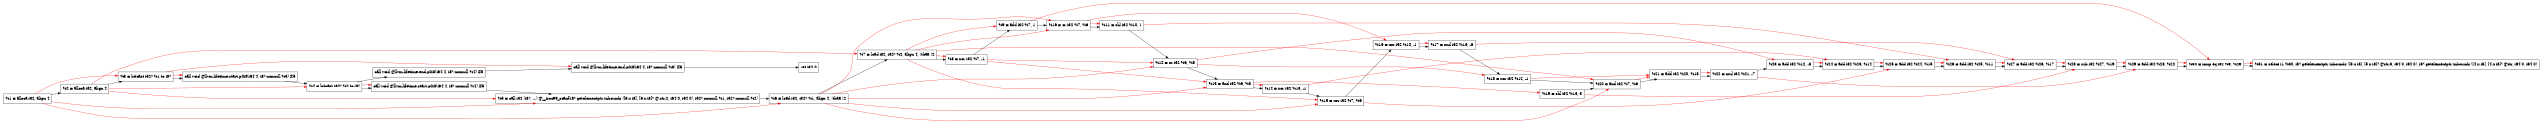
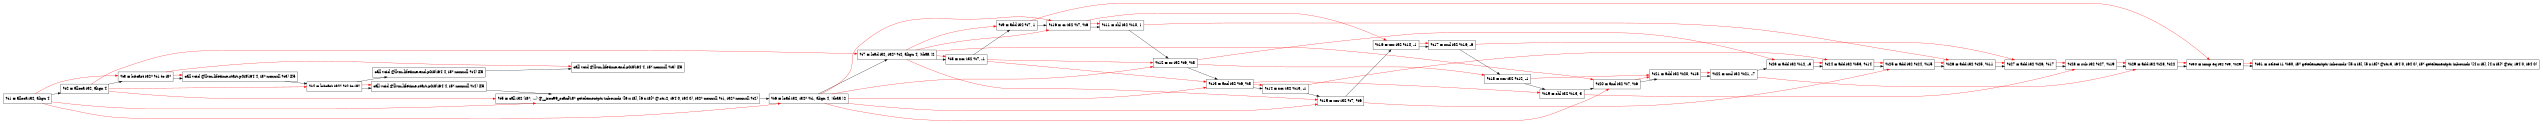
  digraph {
    rankdir=LR
    node [shape=record]
    edge [color=red]
    n1 [label="  %1 = alloca i32, align 4"]
    n2 [label="  %2 = alloca i32, align 4"]
    n3 [label="  %3 = bitcast i32* %1 to i8*"]
    n4 [label="  %5 = call i32 (i8*, ...) @__isoc99_scanf(i8* getelementptr inbounds ([6 x i8], [6 x i8]* @.str.2, i64 0, i64 0), i32* nonnull %1, i32* nonnull %2)"]
    n5 [label="  %6 = load i32, i32* %1, align 4, !tbaa !2"]
    n6 [label="  %4 = bitcast i32* %2 to i8*"]
    n7 [label="  %7 = load i32, i32* %2, align 4, !tbaa !2"]
    n8 [label="  call void @llvm.lifetime.start.p0i8(i64 4, i8* nonnull %3) #5"]
    n9 [label="  call void @llvm.lifetime.end.p0i8(i64 4, i8* nonnull %3) #5"]
    n10 [label="%16 = or i32 %7, %6"]
    n11 [label="  %12 = or i32 %6, %8"]
    n12 [label="  %13 = and i32 %6, %8"]
    n13 [label="  %15 = xor i32 %7, %6"]
    n14 [label="  %20 = and i32 %7, %6"]
    n15 [label="  call void @llvm.lifetime.start.p0i8(i64 4, i8* nonnull %4) #5"]
    n16 [label="  call void @llvm.lifetime.end.p0i8(i64 4, i8* nonnull %4) #5"]
    n17 [label="  %8 = xor i32 %7, -1"]
    n18 [label="  %9 = add i32 %7, 1"]
-   n19 [label="  ret i32 0"]
    n20 [label="  %11 = shl i32 %10, 1"]
    n21 [label="  %16 = xor i32 %10, -1"]
    n22 [label="  %18 = xor i32 %12, -1"]
    n23 [label="  %23 = add i32 %12, -3"]
    n24 [label="  %14 = xor i32 %13, -1"]
    n25 [label="  %19 = shl i32 %13, 3"]
    n26 [label="  %25 = add i32 %24, %15"]
    n27 [label="  %21 = add i32 %20, %18"]
    n28 [label="  %30 = icmp eq i32 %9, %29"]
    n29 [label="  %31 = select i1 %30, i8* getelementptr inbounds ([5 x i8], [5 x i8]* @str.3, i64 0, i64 0), i8* getelementptr inbounds ([4 x i8], [4 x i8]* @str, i64 0, i64 0)"]
    n30 [label="  %26 = add i32 %25, %11"]
    n31 [label="  %17 = mul i32 %16, -6"]
    n32 [label="  %27 = add i32 %26, %17"]
-   n33 [label="  %24 = add i32 %23, %14"]
+   n33 [label="%24 = add i32 %53, %14"]
    n34 [label="  %28 = sub i32 %27, %19"]
    n35 [label="  %22 = mul i32 %21, -7"]
    n36 [label="  %29 = add i32 %28, %22"]
    n1 -> n2 [color=""]
    n1 -> n3
    n1 -> n4
    n1 -> n5
    n2 -> n3 [color=""]
    n2 -> n4
    n2 -> n6
    n2 -> n7
    n3 -> n8 [color=""]
    n3 -> n8
    n3 -> n9
    n4 -> n5 [color=""]
    n5 -> n7 [color=""]
    n5 -> n10
    n5 -> n11
    n5 -> n12
    n5 -> n13
    n5 -> n14
    n6 -> n15 [color=""]
    n6 -> n15
    n6 -> n16 [color=black]
    n7 -> n10
    n7 -> n13
    n7 -> n14
    n7 -> n17 [color=""]
    n7 -> n17
    n7 -> n18
    n8 -> n6 [color=""]
-   n9 -> n19 [color=""]
    n10 -> n20 [color=""]
    n10 -> n20
    n10 -> n21
    n11 -> n12 [color=""]
    n11 -> n22
    n11 -> n23
    n12 -> n24 [color=""]
    n12 -> n24
    n12 -> n25
    n13 -> n21 [color=""]
    n13 -> n26
    n14 -> n27 [color=""]
    n14 -> n27
    n15 -> n4 [color=""]
    n16 -> n9 [color=""]
    n17 -> n11
    n17 -> n12
    n17 -> n18 [color=""]
    n18 -> n10 [color=""]
    n18 -> n28
    n20 -> n11 [color=""]
    n20 -> n30
    n21 -> n31 [color=""]
    n21 -> n31
-   n22 -> n14 [color=""]
+   n22 -> n25 [color=""]
    n22 -> n27
    n23 -> n33 [color=""]
    n23 -> n33
    n24 -> n13 [color=""]
    n24 -> n33
    n25 -> n14 [color=""]
    n25 -> n34
    n26 -> n30 [color=""]
    n26 -> n30
    n27 -> n35 [color=""]
    n27 -> n35
    n28 -> n29 [color=""]
    n28 -> n29
    n30 -> n32 [color=""]
    n30 -> n32
    n31 -> n22 [color=""]
    n31 -> n32
    n32 -> n34 [color=""]
    n32 -> n34
    n33 -> n26 [color=""]
    n33 -> n26
    n34 -> n36 [color=""]
    n34 -> n36
    n35 -> n23 [color=""]
    n35 -> n36
    n36 -> n28 [color=""]
    n36 -> n28
  }
